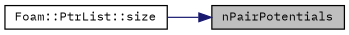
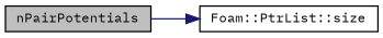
  digraph {
    rankdir=LR
    fontname="IBM Plex Mono"
    node [color=black fontname="IBM Plex Mono" fontsize=10 shape=record]
    n1 [fillcolor=grey75 fontcolor=black height=0.2 label=nPairPotentials style=filled width=0.4]
    n2 [height=0.2 label="Foam::PtrList::size" width=0.4]
-   n2 -> n1 [color=midnightblue fontname="IBM Plex Mono" fontsize=10 labelfontname=Helvetica labelfontsize=10 style=solid]
+   n1 -> n2 [color=midnightblue fontname="IBM Plex Mono" fontsize=10 labelfontname=Helvetica labelfontsize=10 style=solid]
  }
